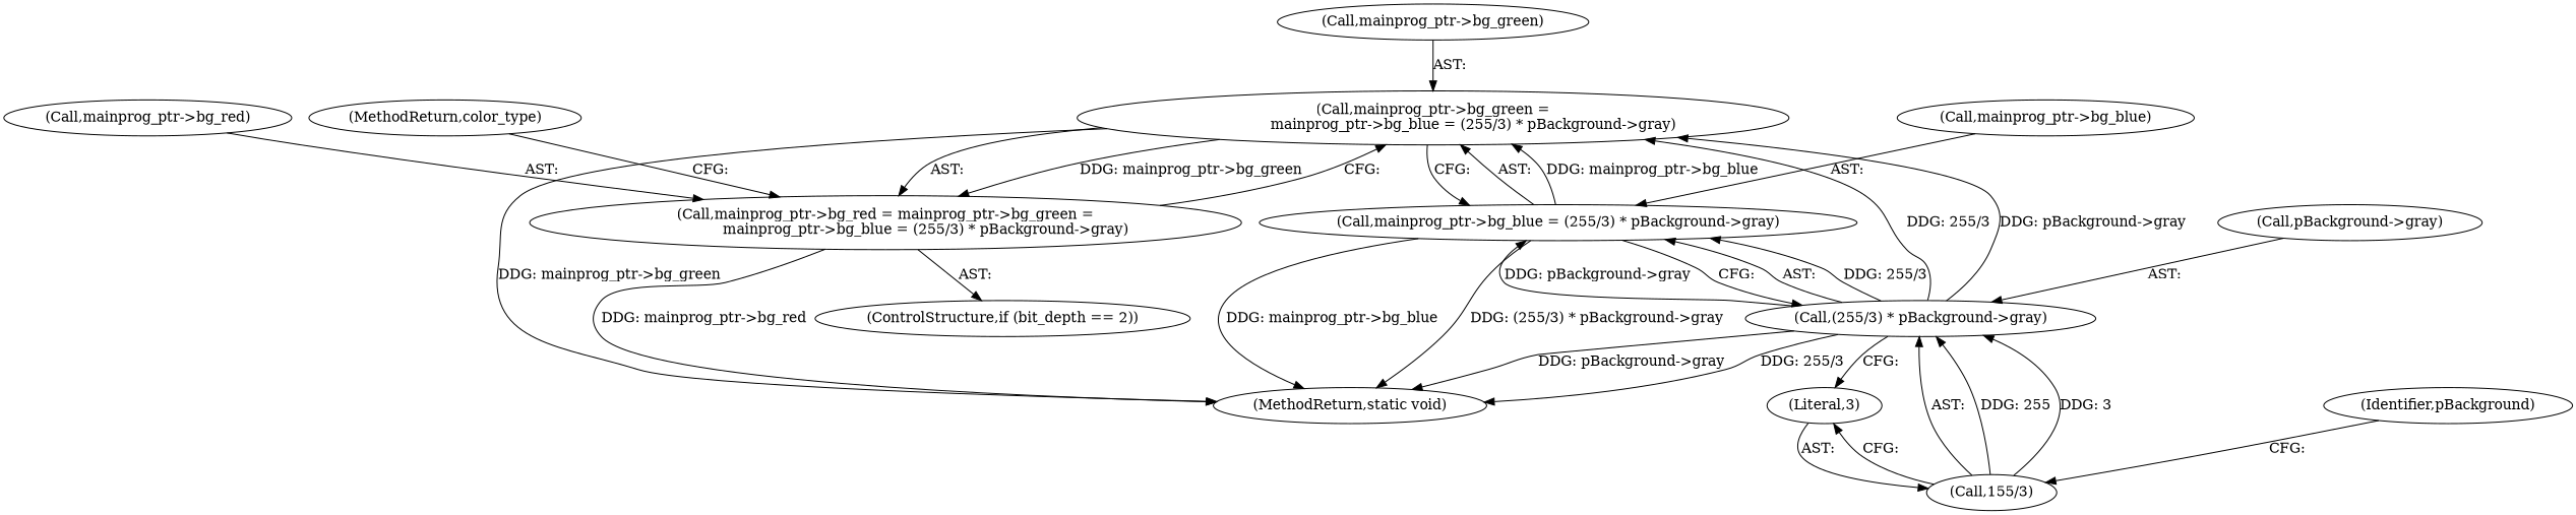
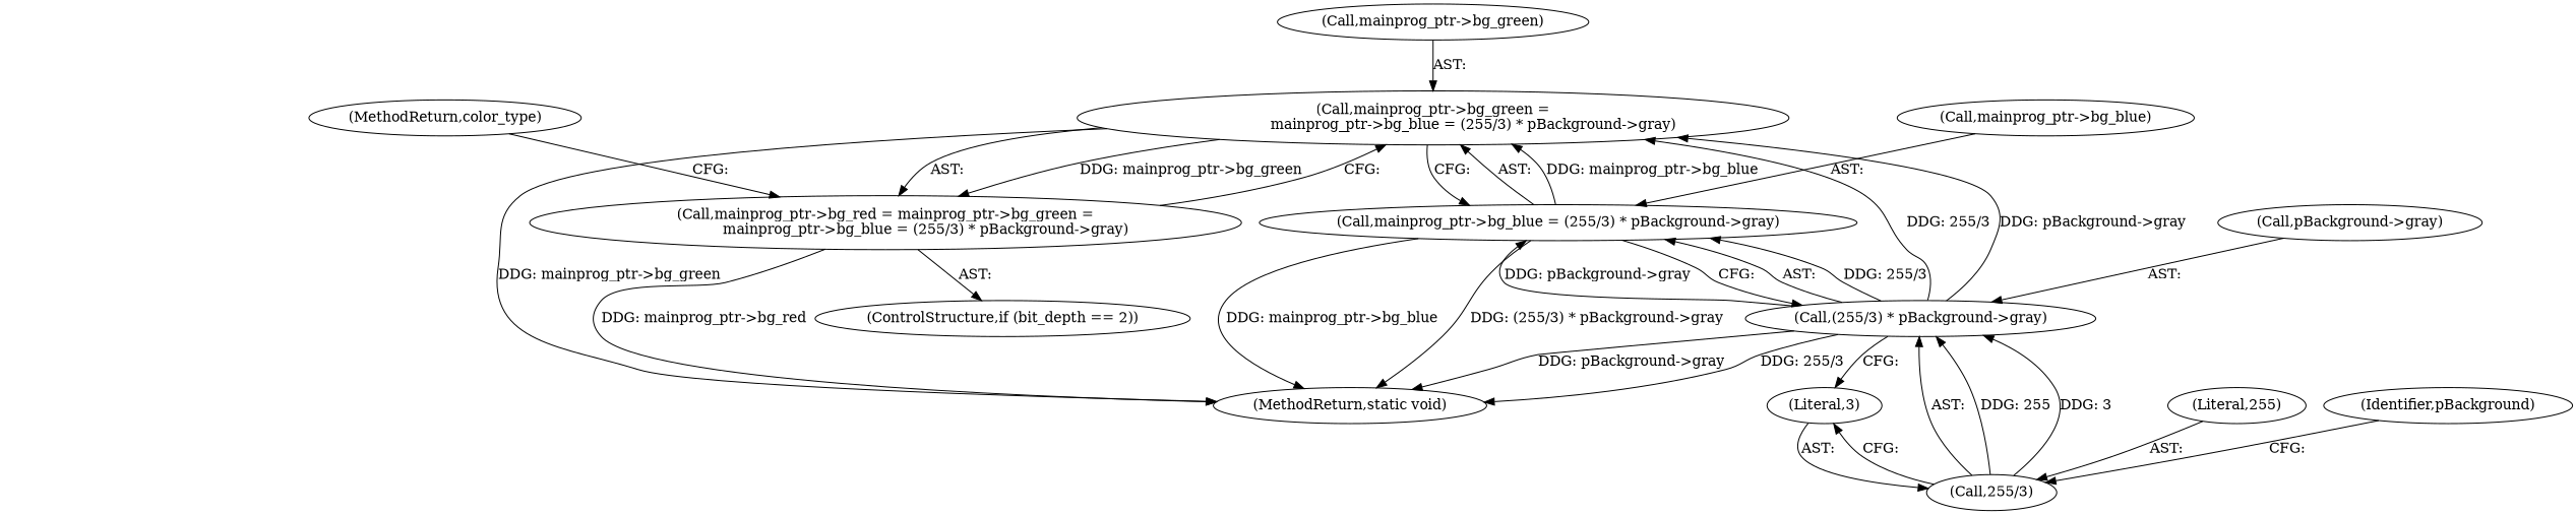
  digraph {
    n1 [label="(Call,mainprog_ptr->bg_green =\n                  mainprog_ptr->bg_blue = (255/3) * pBackground->gray)"]
    n2 [label="(Call,mainprog_ptr->bg_blue = (255/3) * pBackground->gray)"]
    n3 [label="(Call,mainprog_ptr->bg_red = mainprog_ptr->bg_green =\n                  mainprog_ptr->bg_blue = (255/3) * pBackground->gray)"]
    n4 [label="(MethodReturn,static void)"]
    n5 [label="(Call,(255/3) * pBackground->gray)"]
    n6 [label="(ControlStructure,if (bit_depth == 2))"]
    n7 [label="(Literal,3)"]
    n8 [label="(Call,pBackground->gray)"]
-   n9 [label="(Call,155/3)"]
-   n10 [label="(Call,mainprog_ptr->bg_red)"]
+   n9 [label="(Call,255/3)"]
    n11 [label="(Call,mainprog_ptr->bg_green)"]
    n12 [label="(MethodReturn,color_type)"]
+   n13 [label="(Literal,255)"]
    n14 [label="(Identifier,pBackground)"]
    n15 [label="(Call,mainprog_ptr->bg_blue)"]
    n1 -> n2 [label="CFG: "]
    n1 -> n3 [label="AST: "]
    n1 -> n3 [label="DDG: mainprog_ptr->bg_green"]
    n1 -> n4 [label="DDG: mainprog_ptr->bg_green"]
    n2 -> n1 [label="AST: "]
    n2 -> n1 [label="DDG: mainprog_ptr->bg_blue"]
    n2 -> n4 [label="DDG: (255/3) * pBackground->gray"]
    n2 -> n4 [label="DDG: mainprog_ptr->bg_blue"]
    n2 -> n5 [label="CFG: "]
    n3 -> n1 [label="CFG: "]
    n3 -> n4 [label="DDG: mainprog_ptr->bg_red"]
    n3 -> n6 [label="AST: "]
    n5 -> n1 [label="DDG: 255/3"]
    n5 -> n1 [label="DDG: pBackground->gray"]
    n5 -> n2 [label="AST: "]
    n5 -> n2 [label="DDG: 255/3"]
    n5 -> n2 [label="DDG: pBackground->gray"]
    n5 -> n4 [label="DDG: pBackground->gray"]
    n5 -> n4 [label="DDG: 255/3"]
    n5 -> n7 [label="CFG: "]
    n7 -> n9 [label="AST: "]
    n8 -> n5 [label="AST: "]
    n9 -> n5 [label="AST: "]
    n9 -> n5 [label="DDG: 255"]
    n9 -> n5 [label="DDG: 3"]
    n9 -> n7 [label="CFG: "]
-   n10 -> n3 [label="AST: "]
    n11 -> n1 [label="AST: "]
    n12 -> n3 [label="CFG: "]
+   n13 -> n9 [label="AST: "]
    n14 -> n9 [label="CFG: "]
    n15 -> n2 [label="AST: "]
  }
